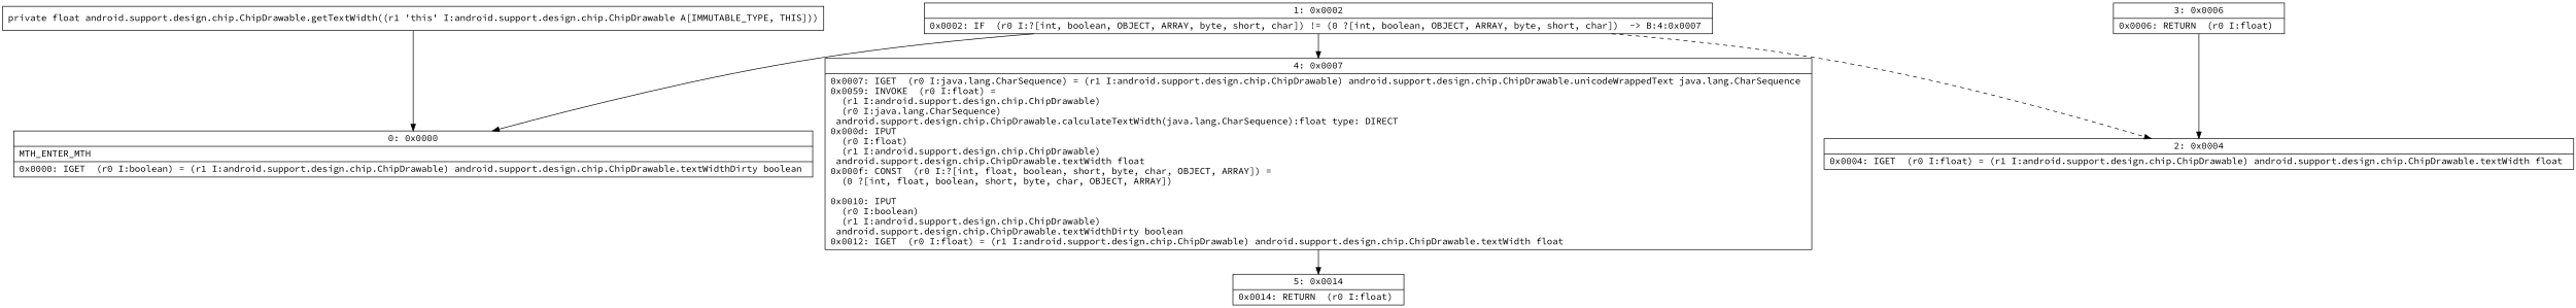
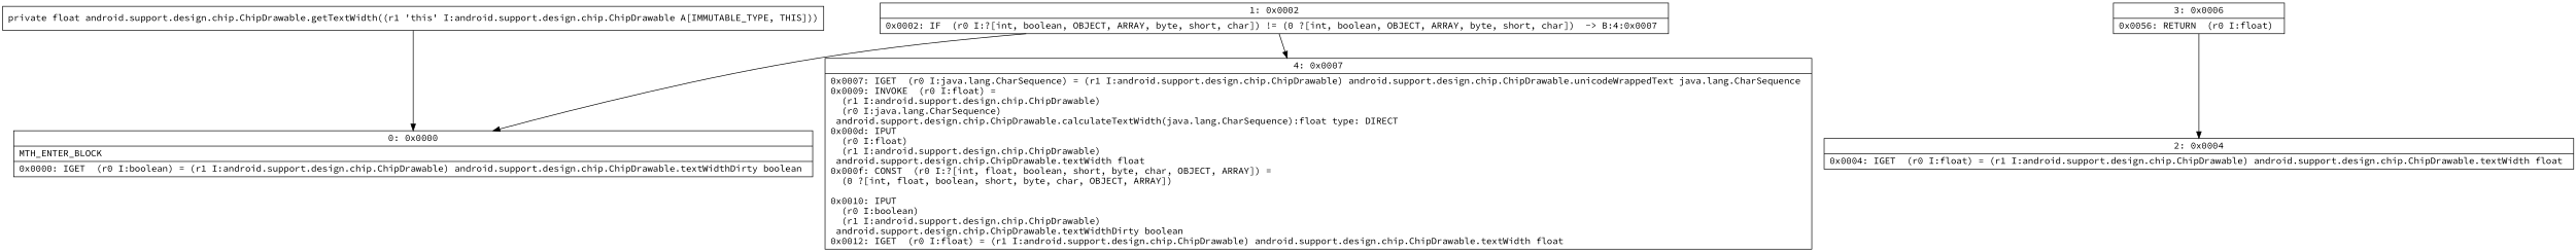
  digraph {
    fontname="Source Code Pro"
    node [fontname="Source Code Pro" shape=record]
    edge [fontname="Source Code Pro"]
-   n1 [label="{0\:\ 0x0000|MTH_ENTER_MTH\l|0x0000: IGET  (r0 I:boolean) = (r1 I:android.support.design.chip.ChipDrawable) android.support.design.chip.ChipDrawable.textWidthDirty boolean \l}"]
+   n1 [label="{0\:\ 0x0000|MTH_ENTER_BLOCK\l|0x0000: IGET  (r0 I:boolean) = (r1 I:android.support.design.chip.ChipDrawable) android.support.design.chip.ChipDrawable.textWidthDirty boolean \l}"]
    n2 [label="{1\:\ 0x0002|0x0002: IF  (r0 I:?[int, boolean, OBJECT, ARRAY, byte, short, char]) != (0 ?[int, boolean, OBJECT, ARRAY, byte, short, char])  \-\> B:4:0x0007 \l}"]
    n3 [label="{2\:\ 0x0004|0x0004: IGET  (r0 I:float) = (r1 I:android.support.design.chip.ChipDrawable) android.support.design.chip.ChipDrawable.textWidth float \l}"]
-   n4 [label="{4\:\ 0x0007|0x0007: IGET  (r0 I:java.lang.CharSequence) = (r1 I:android.support.design.chip.ChipDrawable) android.support.design.chip.ChipDrawable.unicodeWrappedText java.lang.CharSequence \l0x0059: INVOKE  (r0 I:float) = \l  (r1 I:android.support.design.chip.ChipDrawable)\l  (r0 I:java.lang.CharSequence)\l android.support.design.chip.ChipDrawable.calculateTextWidth(java.lang.CharSequence):float type: DIRECT \l0x000d: IPUT  \l  (r0 I:float)\l  (r1 I:android.support.design.chip.ChipDrawable)\l android.support.design.chip.ChipDrawable.textWidth float \l0x000f: CONST  (r0 I:?[int, float, boolean, short, byte, char, OBJECT, ARRAY]) = \l  (0 ?[int, float, boolean, short, byte, char, OBJECT, ARRAY])\l \l0x0010: IPUT  \l  (r0 I:boolean)\l  (r1 I:android.support.design.chip.ChipDrawable)\l android.support.design.chip.ChipDrawable.textWidthDirty boolean \l0x0012: IGET  (r0 I:float) = (r1 I:android.support.design.chip.ChipDrawable) android.support.design.chip.ChipDrawable.textWidth float \l}"]
-   n5 [label="{5\:\ 0x0014|0x0014: RETURN  (r0 I:float) \l}"]
-   n6 [label="{3\:\ 0x0006|0x0006: RETURN  (r0 I:float) \l}"]
+   n4 [label="{4\:\ 0x0007|0x0007: IGET  (r0 I:java.lang.CharSequence) = (r1 I:android.support.design.chip.ChipDrawable) android.support.design.chip.ChipDrawable.unicodeWrappedText java.lang.CharSequence \l0x0009: INVOKE  (r0 I:float) = \l  (r1 I:android.support.design.chip.ChipDrawable)\l  (r0 I:java.lang.CharSequence)\l android.support.design.chip.ChipDrawable.calculateTextWidth(java.lang.CharSequence):float type: DIRECT \l0x000d: IPUT  \l  (r0 I:float)\l  (r1 I:android.support.design.chip.ChipDrawable)\l android.support.design.chip.ChipDrawable.textWidth float \l0x000f: CONST  (r0 I:?[int, float, boolean, short, byte, char, OBJECT, ARRAY]) = \l  (0 ?[int, float, boolean, short, byte, char, OBJECT, ARRAY])\l \l0x0010: IPUT  \l  (r0 I:boolean)\l  (r1 I:android.support.design.chip.ChipDrawable)\l android.support.design.chip.ChipDrawable.textWidthDirty boolean \l0x0012: IGET  (r0 I:float) = (r1 I:android.support.design.chip.ChipDrawable) android.support.design.chip.ChipDrawable.textWidth float \l}"]
+   n6 [label="{3\:\ 0x0006|0x0056: RETURN  (r0 I:float) \l}"]
    n7 [label="{private float android.support.design.chip.ChipDrawable.getTextWidth((r1 'this' I:android.support.design.chip.ChipDrawable A[IMMUTABLE_TYPE, THIS])) }"]
    n2 -> n1
-   n2 -> n3 [style=dashed]
    n2 -> n4
-   n4 -> n5
    n6 -> n3
    n7 -> n1
  }
